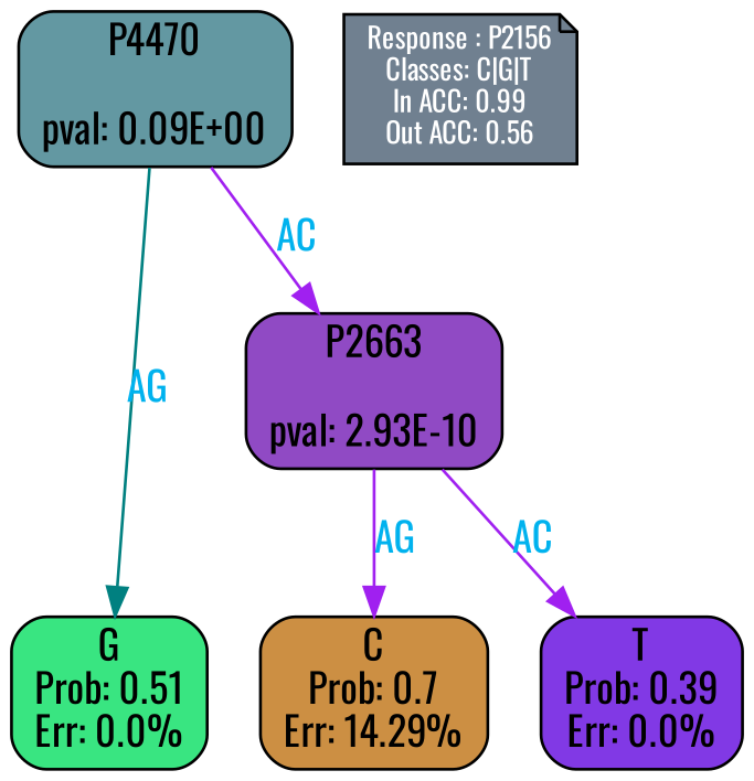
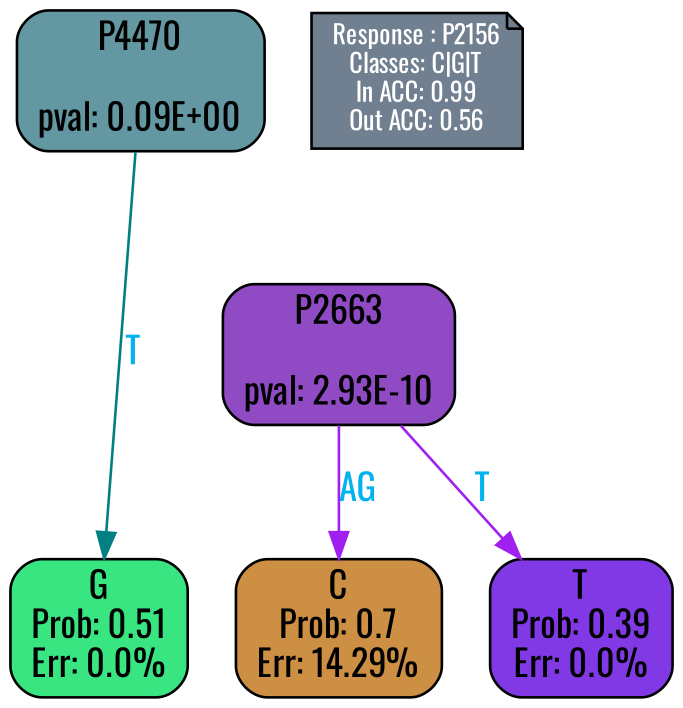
  digraph {
    fontname=Oswald
    ranksep=equally
    splines=polylines
    node [color=black fontname=Oswald shape=box style="filled, rounded"]
    edge [color=purple fontcolor=deepskyblue2 fontname=Oswald]
    n1 [fillcolor="#cc8f43" label="C\nProb: 0.7\nErr: 14.29%"]
    n2 [fillcolor="#8139e5" label="T\nProb: 0.39\nErr: 0.0%"]
    n3 [fillcolor="#39e581" label="G\nProb: 0.51\nErr: 0.0%"]
    n4 [align=left fillcolor=slategray fontcolor=white fontsize=10 label="Response : P2156\nClasses: C|G|T\nIn ACC: 0.99\nOut ACC: 0.56\n" shape=note style=filled]
    n5 [fillcolor="#6398a2" label="P4470\n\npval: 0.09E+00"]
    n6 [fillcolor="#904ac4" label="P2663\n\npval: 2.93E-10"]
    subgraph sub_1 {
      rank=same
      n1
      n2
      n3
    }
    subgraph sub_2 {
      rank=same
      n4
      n5
    }
-   n5 -> n3 [color=teal label=AG]
-   n5 -> n6 [label=AC]
+   n5 -> n3 [color=teal label=T]
    n6 -> n1 [label=AG]
-   n6 -> n2 [label=AC]
+   n6 -> n2 [label=T]
  }
